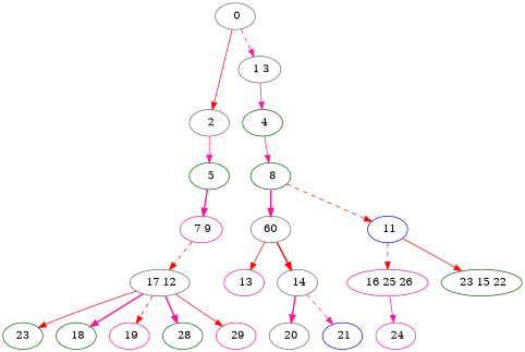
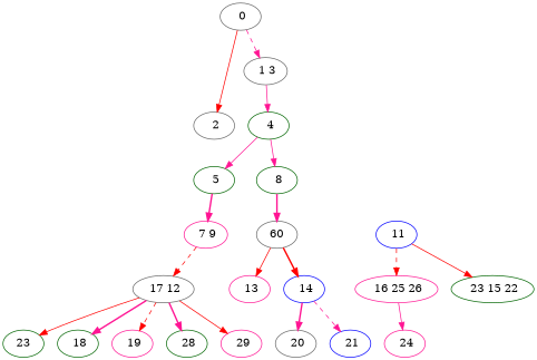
  digraph {
    node [color=darkgreen]
    edge [color=deeppink style=solid]
    " 0" [color=gray40]
    " 2" [color=gray40]
    " 1 3" [color=gray40]
    " 4"
    " 5"
    " 8"
    " 7 9" [color=deeppink]
    " 17 12" [color=gray40]
    n9 [color=gray40 label=60]
    " 11" [color=blue]
    n11 [label=23]
    " 18"
    " 19" [color=deeppink]
    " 28"
    " 29" [color=deeppink]
    " 13" [color=deeppink]
-   " 14" [color=gray40]
+   " 14" [color=blue]
    " 16 25 26" [color=deeppink]
    " 23 15 22"
    " 20" [color=gray40]
    " 21" [color=blue]
    " 24" [color=deeppink]
    " 0" -> " 2" [color=red]
    " 0" -> " 1 3" [style=dashed]
    " 1 3" -> " 4"
-   " 2" -> " 5"
+   " 4" -> " 5"
    " 4" -> " 8"
    " 5" -> " 7 9" [style=bold]
    " 8" -> n9 [style=bold]
-   " 8" -> " 11" [color=red style=dashed]
    " 7 9" -> " 17 12" [color=red style=dashed]
    " 17 12" -> n11 [color=red]
    " 17 12" -> " 18" [style=bold]
    " 17 12" -> " 19" [color=red style=dashed]
    " 17 12" -> " 28" [style=bold]
    " 17 12" -> " 29" [color=red]
    n9 -> " 13" [color=red]
    n9 -> " 14" [color=red style=bold]
    " 11" -> " 16 25 26" [color=red style=dashed]
    " 11" -> " 23 15 22" [color=red]
    " 14" -> " 20" [style=bold]
    " 14" -> " 21" [style=dashed]
    " 16 25 26" -> " 24"
  }
